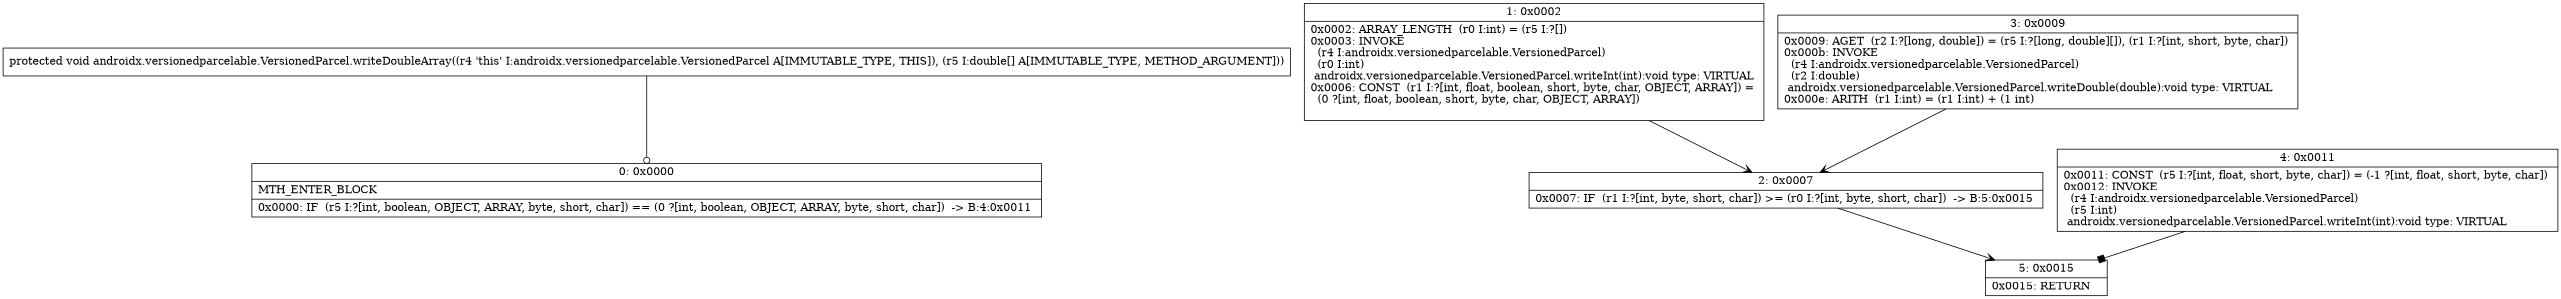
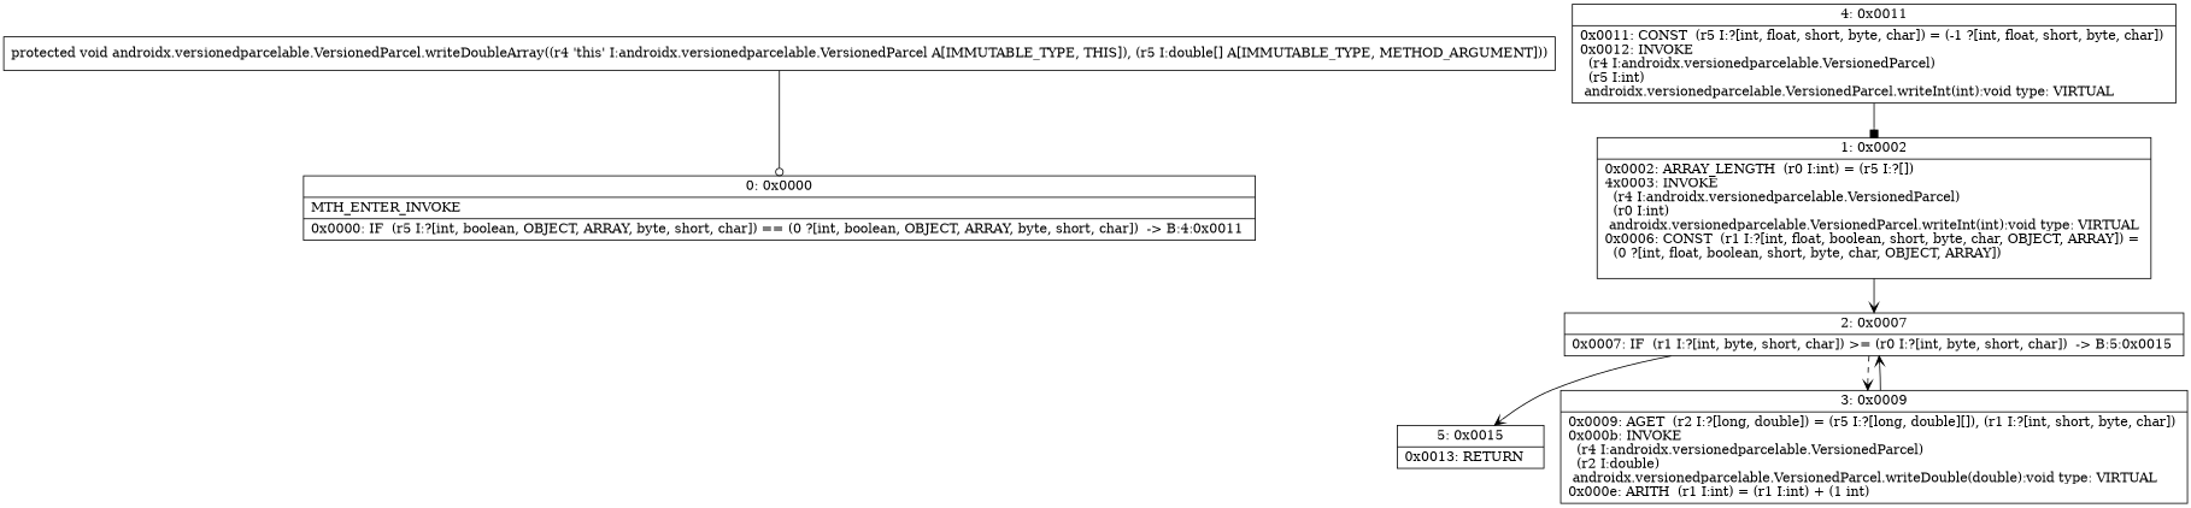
  digraph {
    node [shape=record]
    edge [arrowhead=vee]
-   n1 [label="{0\:\ 0x0000|MTH_ENTER_BLOCK\l|0x0000: IF  (r5 I:?[int, boolean, OBJECT, ARRAY, byte, short, char]) == (0 ?[int, boolean, OBJECT, ARRAY, byte, short, char])  \-\> B:4:0x0011 \l}"]
-   n2 [label="{1\:\ 0x0002|0x0002: ARRAY_LENGTH  (r0 I:int) = (r5 I:?[]) \l0x0003: INVOKE  \l  (r4 I:androidx.versionedparcelable.VersionedParcel)\l  (r0 I:int)\l androidx.versionedparcelable.VersionedParcel.writeInt(int):void type: VIRTUAL \l0x0006: CONST  (r1 I:?[int, float, boolean, short, byte, char, OBJECT, ARRAY]) = \l  (0 ?[int, float, boolean, short, byte, char, OBJECT, ARRAY])\l \l}"]
+   n1 [label="{0\:\ 0x0000|MTH_ENTER_INVOKE\l|0x0000: IF  (r5 I:?[int, boolean, OBJECT, ARRAY, byte, short, char]) == (0 ?[int, boolean, OBJECT, ARRAY, byte, short, char])  \-\> B:4:0x0011 \l}"]
+   n2 [label="{1\:\ 0x0002|0x0002: ARRAY_LENGTH  (r0 I:int) = (r5 I:?[]) \l4x0003: INVOKE  \l  (r4 I:androidx.versionedparcelable.VersionedParcel)\l  (r0 I:int)\l androidx.versionedparcelable.VersionedParcel.writeInt(int):void type: VIRTUAL \l0x0006: CONST  (r1 I:?[int, float, boolean, short, byte, char, OBJECT, ARRAY]) = \l  (0 ?[int, float, boolean, short, byte, char, OBJECT, ARRAY])\l \l}"]
    n3 [label="{2\:\ 0x0007|0x0007: IF  (r1 I:?[int, byte, short, char]) \>= (r0 I:?[int, byte, short, char])  \-\> B:5:0x0015 \l}"]
    n4 [label="{4\:\ 0x0011|0x0011: CONST  (r5 I:?[int, float, short, byte, char]) = (\-1 ?[int, float, short, byte, char]) \l0x0012: INVOKE  \l  (r4 I:androidx.versionedparcelable.VersionedParcel)\l  (r5 I:int)\l androidx.versionedparcelable.VersionedParcel.writeInt(int):void type: VIRTUAL \l}"]
-   n5 [label="{5\:\ 0x0015|0x0015: RETURN   \l}"]
+   n5 [label="{5\:\ 0x0015|0x0013: RETURN   \l}"]
    n6 [label="{3\:\ 0x0009|0x0009: AGET  (r2 I:?[long, double]) = (r5 I:?[long, double][]), (r1 I:?[int, short, byte, char]) \l0x000b: INVOKE  \l  (r4 I:androidx.versionedparcelable.VersionedParcel)\l  (r2 I:double)\l androidx.versionedparcelable.VersionedParcel.writeDouble(double):void type: VIRTUAL \l0x000e: ARITH  (r1 I:int) = (r1 I:int) + (1 int) \l}"]
    n7 [label="{protected void androidx.versionedparcelable.VersionedParcel.writeDoubleArray((r4 'this' I:androidx.versionedparcelable.VersionedParcel A[IMMUTABLE_TYPE, THIS]), (r5 I:double[] A[IMMUTABLE_TYPE, METHOD_ARGUMENT])) }"]
    n2 -> n3
    n3 -> n5
-   n4 -> n5 [arrowhead=box]
+   n3 -> n6 [style=dashed]
+   n4 -> n2 [arrowhead=box]
    n6 -> n3
    n7 -> n1 [arrowhead=odot]
  }
